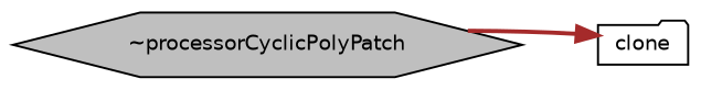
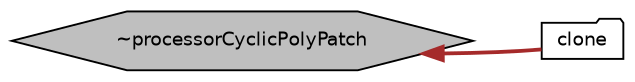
  digraph {
    rankdir=LR
    node [color=black fontname=Helvetica fontsize=10]
    n1 [fillcolor=grey75 fontcolor=black height=0.2 label="~processorCyclicPolyPatch" shape=hexagon style=filled width=0.4]
    n2 [height=0.2 label=clone shape=folder width=0.4]
-   n2 -> n1 [color=brown dir=back fontname=Helvetica fontsize=10 labelfontname=Helvetica labelfontsize=10 style=bold]
+   n1 -> n2 [color=brown dir=back fontname=Helvetica fontsize=10 labelfontname=Helvetica labelfontsize=10 style=bold]
  }
